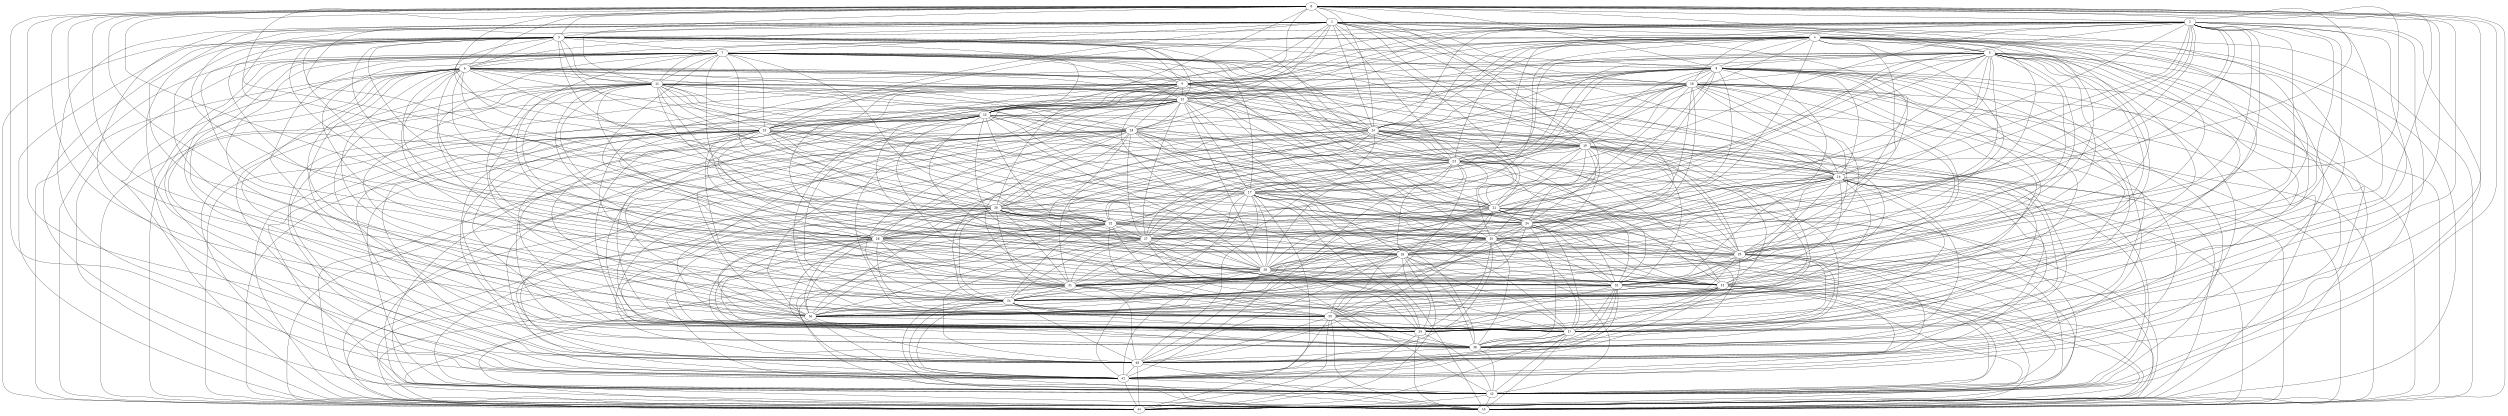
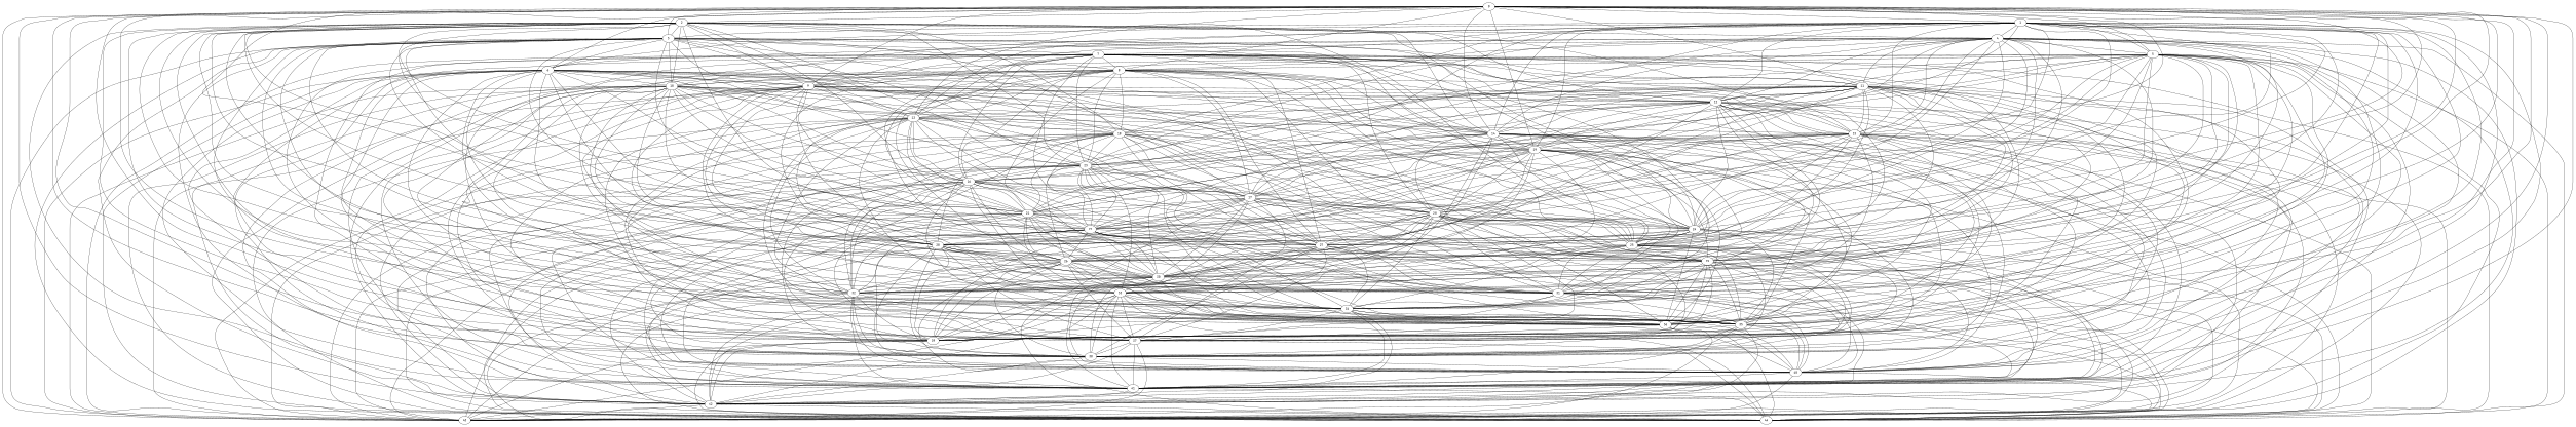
  graph {
    fontname="JetBrains Mono"
    node [fontname="JetBrains Mono"]
    edge [fontname="JetBrains Mono"]
    0
    1
    2
    3
    5
    6
    8
    9
    11
    13
    14
    15
    19
    22
    24
    27
    29
    30
    31
    32
    35
    36
    37
    38
    39
    40
    41
    42
    43
    4
    7
    10
    12
    16
    18
    20
    21
    23
    26
    28
    33
    17
    25
    34
    44
    0 -- 1
    0 -- 2
    0 -- 3
    0 -- 5
    0 -- 6
    0 -- 8
    0 -- 9
    0 -- 11
    0 -- 13
    0 -- 14
    0 -- 15
    0 -- 19
    0 -- 22
    0 -- 24
    0 -- 27
    0 -- 29
    0 -- 30
    0 -- 31
    0 -- 32
    0 -- 35
    0 -- 36
    0 -- 37
    0 -- 38
    0 -- 39
    0 -- 40
    0 -- 41
    0 -- 42
    0 -- 43
    1 -- 3
    1 -- 5
    1 -- 6
    1 -- 13
    1 -- 14
    1 -- 15
    1 -- 19
    1 -- 22
    1 -- 24
    1 -- 29
    1 -- 31
    1 -- 37
    1 -- 39
    1 -- 40
    1 -- 41
    1 -- 4
    1 -- 7
    1 -- 10
    1 -- 12
    1 -- 16
    1 -- 18
    1 -- 20
    1 -- 21
    1 -- 23
    1 -- 26
    1 -- 28
    1 -- 33
    2 -- 3
    2 -- 9
    2 -- 14
    2 -- 15
    2 -- 22
    2 -- 24
    2 -- 27
    2 -- 29
    2 -- 31
    2 -- 32
    2 -- 35
    2 -- 36
    2 -- 37
    2 -- 39
    2 -- 41
    2 -- 4
    2 -- 10
    2 -- 12
    2 -- 16
    2 -- 18
    2 -- 21
    2 -- 23
    2 -- 26
    2 -- 28
    2 -- 33
    2 -- 17
    2 -- 25
    3 -- 6
    3 -- 8
    3 -- 9
    3 -- 11
    3 -- 13
    3 -- 22
    3 -- 24
    3 -- 27
    3 -- 29
    3 -- 32
    3 -- 40
    3 -- 42
    3 -- 43
    3 -- 7
    3 -- 10
    3 -- 12
    3 -- 20
    3 -- 23
    3 -- 26
    3 -- 28
    3 -- 33
    3 -- 17
    3 -- 25
    3 -- 34
    3 -- 44
    5 -- 8
    5 -- 9
    5 -- 11
    5 -- 22
    5 -- 24
    5 -- 27
    5 -- 29
    5 -- 31
    5 -- 32
    5 -- 36
    5 -- 38
    5 -- 39
    5 -- 41
    5 -- 43
    5 -- 10
    5 -- 12
    5 -- 21
    5 -- 23
    5 -- 26
    5 -- 28
    5 -- 33
    5 -- 17
    5 -- 25
    5 -- 34
    5 -- 44
    6 -- 9
    6 -- 11
    6 -- 14
    6 -- 24
    6 -- 27
    6 -- 30
    6 -- 35
    6 -- 36
    6 -- 37
    6 -- 38
    6 -- 39
    6 -- 41
    6 -- 43
    6 -- 10
    6 -- 16
    6 -- 18
    6 -- 21
    6 -- 23
    6 -- 26
    6 -- 28
    6 -- 17
    6 -- 25
    6 -- 34
    6 -- 44
    8 -- 9
    8 -- 13
    8 -- 14
    8 -- 19
    8 -- 24
    8 -- 27
    8 -- 35
    8 -- 36
    8 -- 37
    8 -- 39
    8 -- 40
    8 -- 41
    8 -- 42
    8 -- 10
    8 -- 16
    8 -- 18
    8 -- 20
    8 -- 21
    8 -- 23
    8 -- 26
    8 -- 28
    8 -- 17
    8 -- 25
    9 -- 13
    9 -- 14
    9 -- 15
    9 -- 19
    9 -- 30
    9 -- 31
    9 -- 38
    9 -- 41
    9 -- 43
    9 -- 12
    9 -- 18
    9 -- 20
    9 -- 21
    9 -- 26
    9 -- 28
    9 -- 33
    9 -- 34
    9 -- 44
    11 -- 13
    11 -- 14
    11 -- 15
    11 -- 19
    11 -- 27
    11 -- 29
    11 -- 31
    11 -- 32
    11 -- 35
    11 -- 36
    11 -- 38
    11 -- 41
    11 -- 42
    11 -- 12
    11 -- 16
    11 -- 18
    11 -- 20
    11 -- 21
    11 -- 26
    11 -- 28
    11 -- 33
    11 -- 17
    11 -- 25
    13 -- 15
    13 -- 22
    13 -- 30
    13 -- 31
    13 -- 32
    13 -- 35
    13 -- 36
    13 -- 37
    13 -- 38
    13 -- 39
    13 -- 16
    13 -- 18
    13 -- 21
    13 -- 23
    13 -- 33
    13 -- 17
    13 -- 25
    13 -- 34
    13 -- 44
    14 -- 19
    14 -- 22
    14 -- 31
    14 -- 32
    14 -- 36
    14 -- 38
    14 -- 39
    14 -- 40
    14 -- 42
    14 -- 20
    14 -- 21
    14 -- 23
    14 -- 33
    14 -- 17
    14 -- 25
    14 -- 34
    14 -- 44
    15 -- 19
    15 -- 24
    15 -- 27
    15 -- 36
    15 -- 38
    15 -- 39
    15 -- 40
    15 -- 41
    15 -- 42
    15 -- 43
    15 -- 20
    15 -- 21
    15 -- 23
    15 -- 26
    15 -- 28
    15 -- 17
    15 -- 25
    15 -- 34
    15 -- 44
    19 -- 22
    19 -- 24
    19 -- 27
    19 -- 29
    19 -- 30
    19 -- 32
    19 -- 35
    19 -- 37
    19 -- 43
    19 -- 23
    19 -- 26
    19 -- 28
    19 -- 33
    19 -- 25
    19 -- 34
    19 -- 44
    22 -- 27
    22 -- 30
    22 -- 35
    22 -- 36
    22 -- 38
    22 -- 41
    22 -- 42
    22 -- 43
    22 -- 26
    22 -- 28
    22 -- 25
    22 -- 34
    22 -- 44
    24 -- 30
    24 -- 31
    24 -- 32
    24 -- 35
    24 -- 36
    24 -- 38
    24 -- 42
    24 -- 33
    24 -- 25
    24 -- 34
    24 -- 44
    27 -- 30
    27 -- 31
    27 -- 37
    27 -- 38
    27 -- 39
    27 -- 40
    27 -- 33
    27 -- 34
    27 -- 44
    29 -- 30
    29 -- 35
    29 -- 36
    29 -- 37
    29 -- 38
    29 -- 39
    29 -- 40
    29 -- 42
    29 -- 34
    29 -- 44
    30 -- 31
    30 -- 32
    30 -- 36
    30 -- 39
    30 -- 40
    30 -- 41
    30 -- 42
    30 -- 33
    31 -- 35
    31 -- 37
    31 -- 40
    31 -- 42
    31 -- 43
    31 -- 34
    31 -- 44
    32 -- 37
    32 -- 38
    32 -- 39
    32 -- 40
    32 -- 41
    32 -- 43
    32 -- 34
    32 -- 44
    35 -- 38
    35 -- 39
    35 -- 40
    35 -- 41
    35 -- 43
    35 -- 44
    36 -- 37
    36 -- 40
    36 -- 43
    36 -- 44
    37 -- 38
    37 -- 41
    37 -- 42
    37 -- 43
    37 -- 44
    38 -- 40
    38 -- 42
    39 -- 42
    39 -- 43
    39 -- 44
    40 -- 41
    40 -- 43
    40 -- 44
    41 -- 42
    41 -- 44
    42 -- 43
    42 -- 44
    4 -- 5
    4 -- 6
    4 -- 8
    4 -- 9
    4 -- 11
    4 -- 13
    4 -- 14
    4 -- 15
    4 -- 22
    4 -- 24
    4 -- 27
    4 -- 29
    4 -- 30
    4 -- 32
    4 -- 35
    4 -- 37
    4 -- 40
    4 -- 42
    4 -- 43
    4 -- 12
    4 -- 16
    4 -- 20
    4 -- 23
    4 -- 28
    4 -- 25
    4 -- 44
    7 -- 8
    7 -- 9
    7 -- 11
    7 -- 14
    7 -- 15
    7 -- 22
    7 -- 24
    7 -- 27
    7 -- 29
    7 -- 30
    7 -- 31
    7 -- 32
    7 -- 35
    7 -- 36
    7 -- 37
    7 -- 38
    7 -- 39
    7 -- 41
    7 -- 43
    7 -- 12
    7 -- 16
    7 -- 21
    7 -- 23
    7 -- 28
    7 -- 25
    7 -- 44
    10 -- 13
    10 -- 14
    10 -- 15
    10 -- 19
    10 -- 27
    10 -- 29
    10 -- 30
    10 -- 31
    10 -- 32
    10 -- 35
    10 -- 36
    10 -- 38
    10 -- 41
    10 -- 42
    10 -- 43
    10 -- 12
    10 -- 16
    10 -- 20
    10 -- 21
    10 -- 28
    10 -- 25
    10 -- 44
    12 -- 13
    12 -- 14
    12 -- 19
    12 -- 24
-   12 -- 27
+   12 -- 31
    12 -- 30
    12 -- 35
    12 -- 36
    12 -- 37
    12 -- 38
    12 -- 39
    12 -- 40
    12 -- 41
    12 -- 42
    12 -- 43
    12 -- 18
    12 -- 26
    12 -- 17
    12 -- 34
    16 -- 19
    16 -- 22
    16 -- 24
    16 -- 27
    16 -- 29
    16 -- 31
    16 -- 32
    16 -- 36
    16 -- 38
    16 -- 39
    16 -- 40
    16 -- 41
    16 -- 42
    16 -- 43
    16 -- 26
    16 -- 33
    16 -- 17
    16 -- 34
    18 -- 19
    18 -- 22
    18 -- 24
    18 -- 27
    18 -- 29
    18 -- 31
    18 -- 32
    18 -- 36
    18 -- 39
    18 -- 40
    18 -- 41
    18 -- 42
    18 -- 43
    18 -- 20
    18 -- 21
    18 -- 23
    18 -- 28
    18 -- 25
    18 -- 44
    20 -- 22
    20 -- 24
    20 -- 27
    20 -- 29
    20 -- 30
    20 -- 31
    20 -- 32
    20 -- 35
    20 -- 36
    20 -- 37
    20 -- 38
    20 -- 39
    20 -- 41
    20 -- 43
    20 -- 26
    20 -- 33
    20 -- 34
    21 -- 22
    21 -- 24
    21 -- 27
    21 -- 29
    21 -- 30
    21 -- 32
    21 -- 35
    21 -- 37
    21 -- 40
    21 -- 42
    21 -- 43
    21 -- 26
    21 -- 33
    21 -- 34
    23 -- 27
    23 -- 29
    23 -- 30
    23 -- 31
    23 -- 32
    23 -- 35
    23 -- 36
    23 -- 38
    23 -- 41
    23 -- 42
    23 -- 43
    23 -- 16
    23 -- 26
    23 -- 33
    23 -- 34
    26 -- 30
    26 -- 31
    26 -- 32
    26 -- 35
    26 -- 36
    26 -- 37
    26 -- 38
    26 -- 39
    26 -- 40
    26 -- 42
    26 -- 44
    28 -- 30
    28 -- 31
    28 -- 32
    28 -- 35
    28 -- 36
    28 -- 37
    28 -- 38
    28 -- 39
    28 -- 40
    28 -- 42
    28 -- 33
    28 -- 34
    33 -- 35
    33 -- 36
    33 -- 37
    33 -- 38
    33 -- 39
    33 -- 40
    33 -- 41
    33 -- 42
    33 -- 43
    33 -- 44
    17 -- 19
    17 -- 22
    17 -- 24
    17 -- 29
    17 -- 30
    17 -- 31
    17 -- 37
    17 -- 38
    17 -- 39
    17 -- 40
    17 -- 41
    17 -- 43
    17 -- 20
    17 -- 21
    17 -- 23
    17 -- 28
    17 -- 44
    25 -- 29
    25 -- 30
    25 -- 31
    25 -- 37
    25 -- 38
    25 -- 39
    25 -- 40
    25 -- 41
    25 -- 43
    25 -- 26
    25 -- 33
    25 -- 34
    34 -- 35
    34 -- 36
    34 -- 37
    34 -- 39
    34 -- 40
    34 -- 41
    34 -- 42
  }
